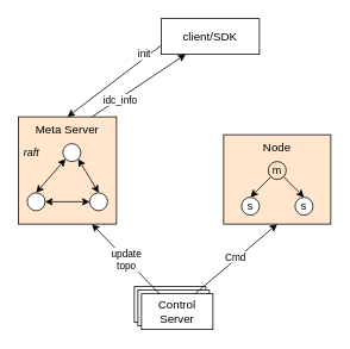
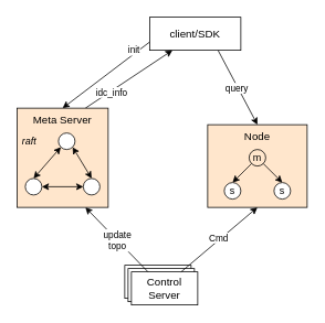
  <mxCell id="0" />
  <mxCell id="1" parent="0" />
  <mxCell id="2" style="rounded=0;orthogonalLoop=1;jettySize=auto;html=1;exitX=0;exitY=0.75;exitDx=0;exitDy=0;entryX=0.5;entryY=0;entryDx=0;entryDy=0;" edge="1" parent="1" source="6" target="9"><mxGeometry relative="1" as="geometry" /></mxCell>
  <mxCell id="3" value="init" style="edgeLabel;html=1;align=center;verticalAlign=middle;resizable=0;points=[];" vertex="1" connectable="0" parent="2"><mxGeometry x="0.004" y="-2" relative="1" as="geometry"><mxPoint x="34" y="-29" as="offset" /></mxGeometry></mxCell>
+ <mxCell id="4" style="rounded=0;orthogonalLoop=1;jettySize=auto;html=1;exitX=0.75;exitY=1;exitDx=0;exitDy=0;entryX=0.5;entryY=0;entryDx=0;entryDy=0;" edge="1" parent="1" source="6" target="25"><mxGeometry relative="1" as="geometry" /></mxCell>
+ <mxCell id="5" value="query" style="edgeLabel;html=1;align=center;verticalAlign=middle;resizable=0;points=[];" vertex="1" connectable="0" parent="4"><mxGeometry x="-0.016" y="-2" relative="1" as="geometry"><mxPoint as="offset" /></mxGeometry></mxCell>
  <mxCell id="6" value="&lt;span style=&quot;font-size: 13px;&quot;&gt;client/SDK&lt;/span&gt;" style="rounded=0;whiteSpace=wrap;html=1;" vertex="1" parent="1"><mxGeometry x="180" y="20" width="110" height="40" as="geometry" /></mxCell>
  <mxCell id="7" style="rounded=0;orthogonalLoop=1;jettySize=auto;html=1;exitX=0.75;exitY=0;exitDx=0;exitDy=0;entryX=0.25;entryY=1;entryDx=0;entryDy=0;" edge="1" parent="1" source="9" target="6"><mxGeometry relative="1" as="geometry" /></mxCell>
  <mxCell id="8" value="idc_info" style="edgeLabel;html=1;align=center;verticalAlign=middle;resizable=0;points=[];" vertex="1" connectable="0" parent="7"><mxGeometry x="-0.06" relative="1" as="geometry"><mxPoint x="-18" y="13" as="offset" /></mxGeometry></mxCell>
  <mxCell id="9" value="&lt;span style=&quot;font-size: 13px;&quot;&gt;Meta Server&lt;br&gt;&lt;/span&gt;" style="rounded=0;whiteSpace=wrap;html=1;verticalAlign=top;fillColor=#ffe6cc;" vertex="1" parent="1"><mxGeometry x="20" y="130" width="110" height="120" as="geometry" /></mxCell>
  <mxCell id="10" value="" style="group" vertex="1" connectable="0" parent="1"><mxGeometry x="30" y="160" width="90" height="75" as="geometry" /></mxCell>
  <mxCell id="11" value="" style="ellipse;whiteSpace=wrap;html=1;aspect=fixed;" vertex="1" parent="10"><mxGeometry x="40" width="20" height="20" as="geometry" /></mxCell>
  <mxCell id="12" value="" style="ellipse;whiteSpace=wrap;html=1;aspect=fixed;" vertex="1" parent="10"><mxGeometry y="55" width="20" height="20" as="geometry" /></mxCell>
  <mxCell id="13" style="rounded=0;orthogonalLoop=1;jettySize=auto;html=1;exitX=0;exitY=1;exitDx=0;exitDy=0;entryX=0.5;entryY=0;entryDx=0;entryDy=0;startArrow=classic;startFill=1;" edge="1" parent="10" source="11" target="12"><mxGeometry relative="1" as="geometry" /></mxCell>
  <mxCell id="14" value="" style="ellipse;whiteSpace=wrap;html=1;aspect=fixed;" vertex="1" parent="10"><mxGeometry x="70" y="55" width="20" height="20" as="geometry" /></mxCell>
  <mxCell id="15" style="rounded=0;orthogonalLoop=1;jettySize=auto;html=1;exitX=1;exitY=1;exitDx=0;exitDy=0;entryX=0.5;entryY=0;entryDx=0;entryDy=0;startArrow=classic;startFill=1;" edge="1" parent="10" source="11" target="14"><mxGeometry relative="1" as="geometry"><mxPoint x="53" y="27" as="sourcePoint" /><mxPoint x="27" y="68" as="targetPoint" /></mxGeometry></mxCell>
  <mxCell id="16" style="rounded=0;orthogonalLoop=1;jettySize=auto;html=1;exitX=0;exitY=0.5;exitDx=0;exitDy=0;entryX=1;entryY=0.5;entryDx=0;entryDy=0;startArrow=classic;startFill=1;" edge="1" parent="10" source="14" target="12"><mxGeometry relative="1" as="geometry"><mxPoint x="63" y="37" as="sourcePoint" /><mxPoint x="37" y="78" as="targetPoint" /></mxGeometry></mxCell>
  <mxCell id="17" value="&lt;i&gt;raft&lt;/i&gt;" style="text;html=1;strokeColor=none;fillColor=none;align=center;verticalAlign=middle;whiteSpace=wrap;rounded=0;" vertex="1" parent="1"><mxGeometry x="20" y="160" width="30" height="20" as="geometry" /></mxCell>
  <mxCell id="18" value="" style="group" vertex="1" connectable="0" parent="1"><mxGeometry x="150" y="320" width="88" height="48" as="geometry" /></mxCell>
  <mxCell id="19" value="&lt;span style=&quot;font-size: 13px;&quot;&gt;Control&lt;br&gt;Server&lt;br&gt;&lt;/span&gt;" style="rounded=0;whiteSpace=wrap;html=1;" vertex="1" parent="18"><mxGeometry width="80" height="40" as="geometry" /></mxCell>
  <mxCell id="20" value="&lt;span style=&quot;font-size: 13px;&quot;&gt;Control&lt;br&gt;Server&lt;br&gt;&lt;/span&gt;" style="rounded=0;whiteSpace=wrap;html=1;" vertex="1" parent="18"><mxGeometry x="4" y="4" width="80" height="40" as="geometry" /></mxCell>
  <mxCell id="21" value="&lt;span style=&quot;font-size: 13px;&quot;&gt;Control&lt;br&gt;Server&lt;br&gt;&lt;/span&gt;" style="rounded=0;whiteSpace=wrap;html=1;" vertex="1" parent="18"><mxGeometry x="8" y="8" width="80" height="40" as="geometry" /></mxCell>
  <mxCell id="22" style="rounded=0;orthogonalLoop=1;jettySize=auto;html=1;exitX=0.25;exitY=0;exitDx=0;exitDy=0;entryX=0.75;entryY=1;entryDx=0;entryDy=0;" edge="1" parent="1" source="21" target="9"><mxGeometry relative="1" as="geometry" /></mxCell>
  <mxCell id="23" value="update&lt;br&gt;topo" style="edgeLabel;html=1;align=center;verticalAlign=middle;resizable=0;points=[];" vertex="1" connectable="0" parent="22"><mxGeometry x="-0.009" relative="1" as="geometry"><mxPoint as="offset" /></mxGeometry></mxCell>
  <mxCell id="24" value="" style="group" vertex="1" connectable="0" parent="1"><mxGeometry x="250" y="150" width="120" height="100" as="geometry" /></mxCell>
  <mxCell id="25" value="&lt;span style=&quot;font-size: 13px;&quot;&gt;Node&lt;br&gt;&lt;/span&gt;" style="rounded=0;whiteSpace=wrap;html=1;verticalAlign=top;fillColor=#ffe6cc;" vertex="1" parent="24"><mxGeometry width="120" height="100" as="geometry" /></mxCell>
  <mxCell id="26" value="m" style="ellipse;whiteSpace=wrap;html=1;aspect=fixed;fillColor=#ffe6cc;" vertex="1" parent="24"><mxGeometry x="50" y="30" width="20" height="20" as="geometry" /></mxCell>
  <mxCell id="27" value="s" style="ellipse;whiteSpace=wrap;html=1;aspect=fixed;" vertex="1" parent="24"><mxGeometry x="20" y="70" width="20" height="20" as="geometry" /></mxCell>
  <mxCell id="28" style="rounded=0;orthogonalLoop=1;jettySize=auto;html=1;exitX=0;exitY=1;exitDx=0;exitDy=0;entryX=0.5;entryY=0;entryDx=0;entryDy=0;startArrow=none;startFill=0;" edge="1" parent="24" source="26" target="27"><mxGeometry relative="1" as="geometry" /></mxCell>
  <mxCell id="29" value="s" style="ellipse;whiteSpace=wrap;html=1;aspect=fixed;" vertex="1" parent="24"><mxGeometry x="80" y="70" width="20" height="20" as="geometry" /></mxCell>
  <mxCell id="30" style="rounded=0;orthogonalLoop=1;jettySize=auto;html=1;exitX=1;exitY=1;exitDx=0;exitDy=0;entryX=0.5;entryY=0;entryDx=0;entryDy=0;startArrow=none;startFill=0;" edge="1" parent="24" source="26" target="29"><mxGeometry relative="1" as="geometry"><mxPoint x="73" y="42" as="sourcePoint" /><mxPoint x="47" y="83" as="targetPoint" /></mxGeometry></mxCell>
  <mxCell id="31" style="rounded=0;orthogonalLoop=1;jettySize=auto;html=1;exitX=0.75;exitY=0;exitDx=0;exitDy=0;entryX=0.5;entryY=1;entryDx=0;entryDy=0;" edge="1" parent="1" source="21" target="25"><mxGeometry relative="1" as="geometry" /></mxCell>
  <mxCell id="32" value="Cmd" style="edgeLabel;html=1;align=center;verticalAlign=middle;resizable=0;points=[];" vertex="1" connectable="0" parent="31"><mxGeometry x="0.006" y="3" relative="1" as="geometry"><mxPoint as="offset" /></mxGeometry></mxCell>
